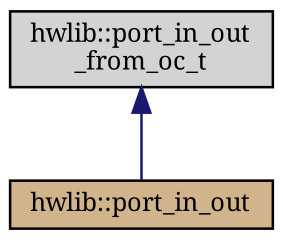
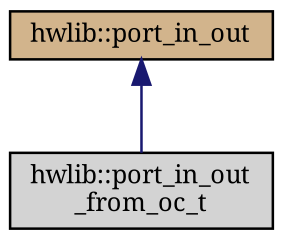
  digraph {
    fontname="Noto Serif"
    node [color=black fontname="Noto Serif" fontsize=10 shape=record style=filled]
    n1 [fillcolor=lightgrey fontcolor=black height=0.2 label="hwlib::port_in_out\l_from_oc_t" width=0.4]
    n2 [fillcolor=tan height=0.2 label="hwlib::port_in_out" width=0.4]
-   n1 -> n2 [color=midnightblue dir=back fontname="Noto Serif" fontsize=10 labelfontname=Helvetica labelfontsize=10 style=solid]
+   n2 -> n1 [color=midnightblue dir=back fontname="Noto Serif" fontsize=10 labelfontname=Helvetica labelfontsize=10 style=solid]
  }
